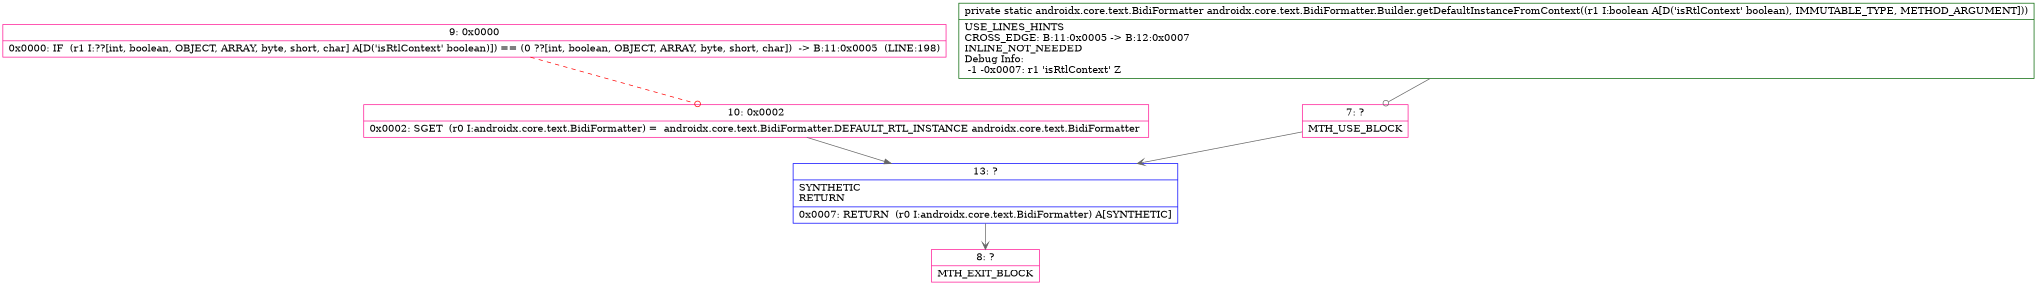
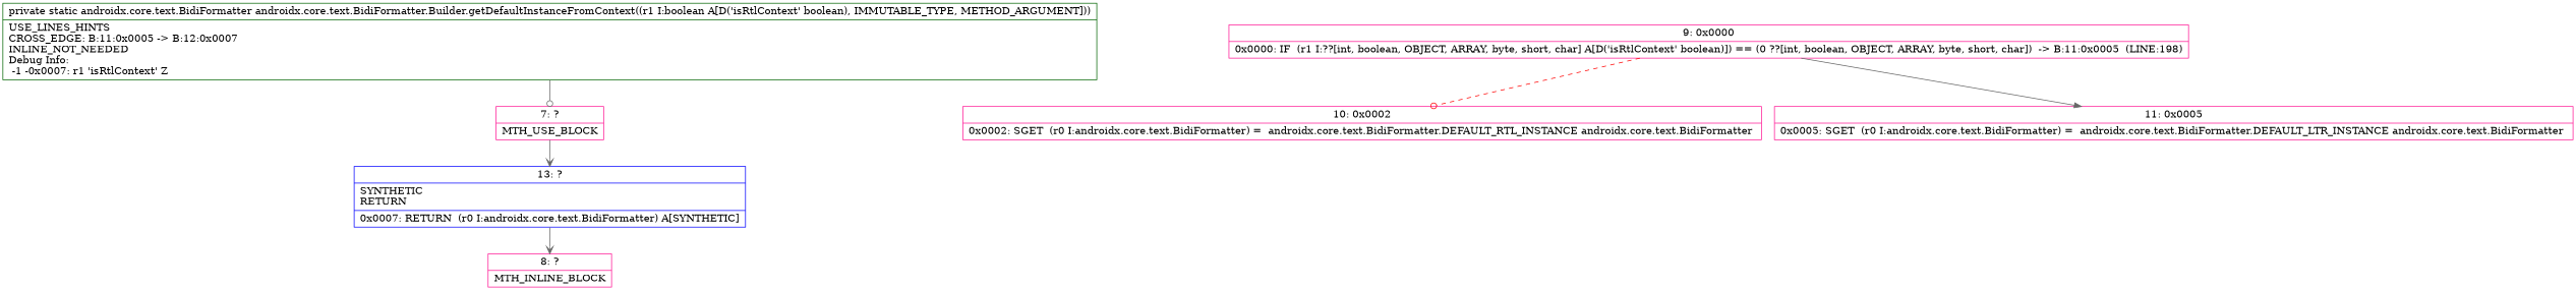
  digraph {
    node [color=deeppink shape=record]
    edge [arrowhead=vee color=gray40]
    n1 [label="{7\:\ ?|MTH_USE_BLOCK\l}"]
    n2 [color=blue label="{13\:\ ?|SYNTHETIC\lRETURN\l|0x0007: RETURN  (r0 I:androidx.core.text.BidiFormatter) A[SYNTHETIC]\l}"]
    n3 [label="{9\:\ 0x0000|0x0000: IF  (r1 I:??[int, boolean, OBJECT, ARRAY, byte, short, char] A[D('isRtlContext' boolean)]) == (0 ??[int, boolean, OBJECT, ARRAY, byte, short, char])  \-\> B:11:0x0005  (LINE:198)\l}"]
    n4 [label="{10\:\ 0x0002|0x0002: SGET  (r0 I:androidx.core.text.BidiFormatter) =  androidx.core.text.BidiFormatter.DEFAULT_RTL_INSTANCE androidx.core.text.BidiFormatter \l}"]
-   n6 [label="{8\:\ ?|MTH_EXIT_BLOCK\l}"]
+   n5 [label="{11\:\ 0x0005|0x0005: SGET  (r0 I:androidx.core.text.BidiFormatter) =  androidx.core.text.BidiFormatter.DEFAULT_LTR_INSTANCE androidx.core.text.BidiFormatter \l}"]
+   n6 [label="{8\:\ ?|MTH_INLINE_BLOCK\l}"]
    n7 [color=darkgreen label="{private static androidx.core.text.BidiFormatter androidx.core.text.BidiFormatter.Builder.getDefaultInstanceFromContext((r1 I:boolean A[D('isRtlContext' boolean), IMMUTABLE_TYPE, METHOD_ARGUMENT]))  | USE_LINES_HINTS\lCROSS_EDGE: B:11:0x0005 \-\> B:12:0x0007\lINLINE_NOT_NEEDED\lDebug Info:\l  \-1 \-0x0007: r1 'isRtlContext' Z\l}"]
    n1 -> n2
    n2 -> n6
    n3 -> n4 [arrowhead=odot color=red style=dashed]
-   n4 -> n2 [arrowhead=normal]
+   n3 -> n5 [arrowhead=normal]
    n7 -> n1 [arrowhead=odot]
  }
